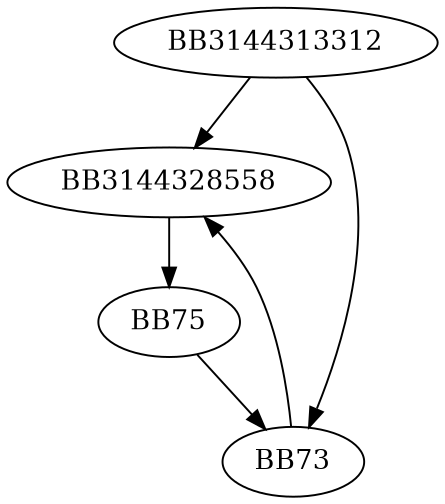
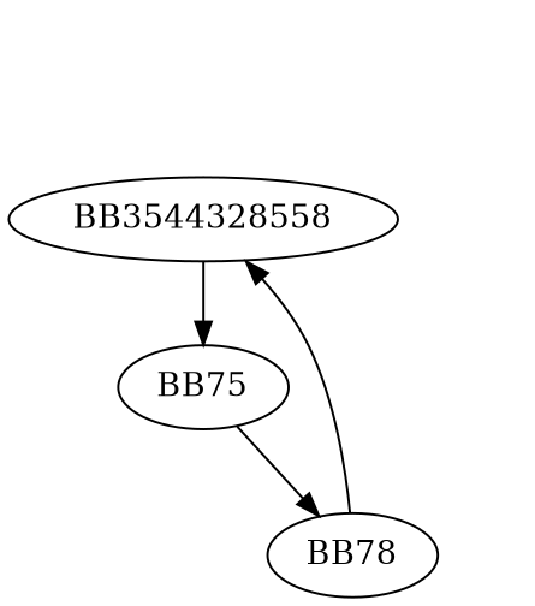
  digraph {
-   BB3144313312
-   BB3144328558
-   BB73
+   BB3144328558 [label=BB3544328558]
+   BB73 [label=BB78]
    n4 [label=BB75]
-   BB3144313312 -> BB3144328558
-   BB3144313312 -> BB73
    BB3144328558 -> n4
    BB73 -> BB3144328558
    n4 -> BB73
  }
